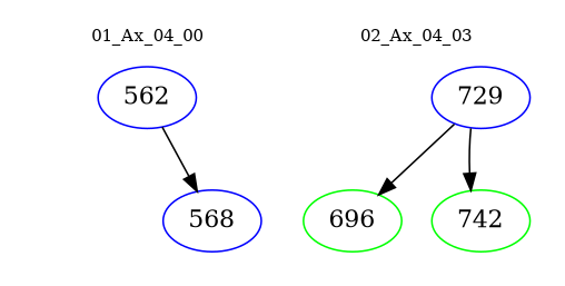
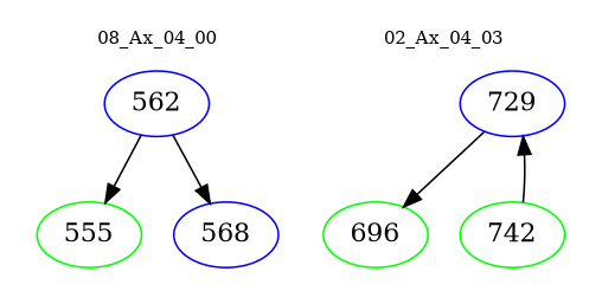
  digraph {
    node [color=blue]
    edge [color=black]
    n1 [label=562]
+   n2 [color=green label=555]
    n3 [label=568]
    n4 [label=729]
    n5 [color=green label=696]
    n6 [color=green label=742]
    subgraph cluster_1 {
      color=white
      fontsize=10
-     label="01_Ax_04_00"
+     label="08_Ax_04_00"
      n1
+     n2
      n3
    }
    subgraph cluster_2 {
      color=white
      fontsize=10
      label="02_Ax_04_03"
      n4
      n5
      n6
    }
+   n1 -> n2
    n1 -> n3
    n4 -> n5
-   n4 -> n6
+   n6 -> n4
  }
